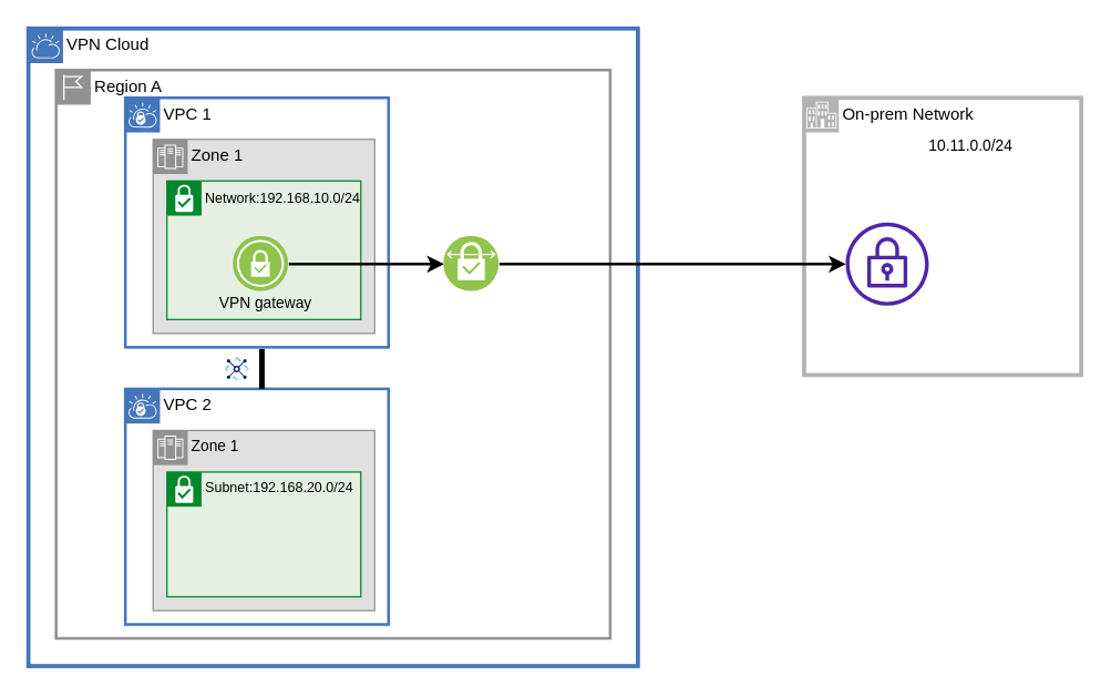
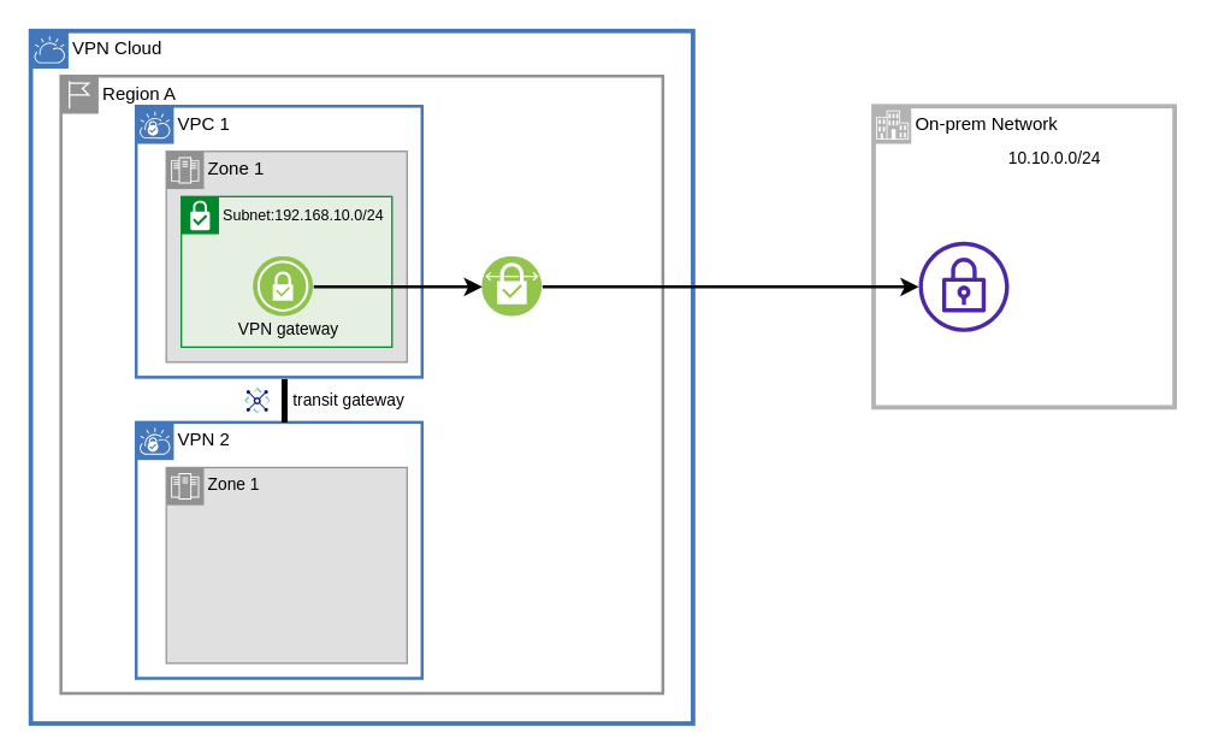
  <mxCell id="0" />
  <mxCell id="1" parent="0" />
  <mxCell id="2" value="VPN Cloud" style="shape=mxgraph.ibm.box;prType=cloud;fontStyle=0;verticalAlign=top;align=left;spacingLeft=32;spacingTop=4;fillColor=none;rounded=0;whiteSpace=wrap;html=1;strokeColor=#4376BB;strokeWidth=3;dashed=0;container=1;spacing=-4;collapsible=0;expand=0;recursiveResize=0;" vertex="1" parent="1"><mxGeometry x="20" y="20" width="440" height="460" as="geometry" /></mxCell>
  <mxCell id="3" value="Region A" style="shape=mxgraph.ibm.box;prType=region;fontStyle=0;verticalAlign=top;align=left;spacingLeft=32;spacingTop=4;fillColor=none;rounded=0;whiteSpace=wrap;html=1;strokeColor=#919191;strokeWidth=2;dashed=0;container=1;spacing=-4;collapsible=0;expand=0;recursiveResize=0;" vertex="1" parent="2"><mxGeometry x="20" y="30" width="400" height="410" as="geometry" /></mxCell>
  <mxCell id="4" value="VPC 1" style="shape=mxgraph.ibm.box;prType=vpc;fontStyle=0;verticalAlign=top;align=left;spacingLeft=32;spacingTop=4;fillColor=none;rounded=0;whiteSpace=wrap;html=1;strokeColor=#4376BB;strokeWidth=2;dashed=0;container=1;spacing=-4;collapsible=0;expand=0;recursiveResize=0;" vertex="1" parent="3"><mxGeometry x="50" y="20" width="190" height="180" as="geometry" /></mxCell>
  <mxCell id="5" value="Zone 1" style="shape=mxgraph.ibm.box;prType=zone;fontStyle=0;verticalAlign=top;align=left;spacingLeft=32;spacingTop=4;fillColor=#E0E0E0;rounded=0;whiteSpace=wrap;html=1;strokeColor=#919191;strokeWidth=1;dashed=0;container=1;spacing=-4;collapsible=0;expand=0;recursiveResize=0;" vertex="1" parent="4"><mxGeometry x="20" y="30" width="160" height="140" as="geometry" /></mxCell>
- <mxCell id="6" value="&lt;font style=&quot;font-size: 10px;&quot;&gt;Network:192.168.10.0/24&lt;/font&gt;" style="shape=mxgraph.ibm.box;prType=subnet;fontStyle=0;verticalAlign=top;align=left;spacingLeft=32;spacingTop=4;fillColor=#E6F0E2;rounded=0;whiteSpace=wrap;html=1;strokeColor=#00882B;strokeWidth=1;dashed=0;container=1;spacing=-4;collapsible=0;expand=0;recursiveResize=0;" vertex="1" parent="5"><mxGeometry x="10" y="30" width="140" height="100" as="geometry" /></mxCell>
+ <mxCell id="6" value="&lt;font style=&quot;font-size: 10px;&quot;&gt;Subnet:192.168.10.0/24&lt;/font&gt;" style="shape=mxgraph.ibm.box;prType=subnet;fontStyle=0;verticalAlign=top;align=left;spacingLeft=32;spacingTop=4;fillColor=#E6F0E2;rounded=0;whiteSpace=wrap;html=1;strokeColor=#00882B;strokeWidth=1;dashed=0;container=1;spacing=-4;collapsible=0;expand=0;recursiveResize=0;" vertex="1" parent="5"><mxGeometry x="10" y="30" width="140" height="100" as="geometry" /></mxCell>
  <mxCell id="7" value="" style="aspect=fixed;perimeter=ellipsePerimeter;html=1;align=center;shadow=0;dashed=0;fontColor=#4277BB;labelBackgroundColor=#ffffff;fontSize=12;spacingTop=3;image;image=img/lib/ibm/vpc/VPNGateway.svg;" vertex="1" parent="6"><mxGeometry x="48" y="40" width="40" height="40" as="geometry" /></mxCell>
  <mxCell id="8" value="&lt;font style=&quot;font-size: 11px;&quot;&gt;VPN gateway&lt;/font&gt;" style="text;html=1;align=center;verticalAlign=middle;resizable=0;points=[];autosize=1;strokeColor=none;fillColor=none;" vertex="1" parent="6"><mxGeometry x="26" y="73" width="90" height="30" as="geometry" /></mxCell>
- <mxCell id="9" value="VPC 2" style="shape=mxgraph.ibm.box;prType=vpc;fontStyle=0;verticalAlign=top;align=left;spacingLeft=32;spacingTop=4;fillColor=none;rounded=0;whiteSpace=wrap;html=1;strokeColor=#4376BB;strokeWidth=2;dashed=0;container=1;spacing=-4;collapsible=0;expand=0;recursiveResize=0;" vertex="1" parent="3"><mxGeometry x="50" y="230" width="190" height="170" as="geometry" /></mxCell>
+ <mxCell id="9" value="VPN 2" style="shape=mxgraph.ibm.box;prType=vpc;fontStyle=0;verticalAlign=top;align=left;spacingLeft=32;spacingTop=4;fillColor=none;rounded=0;whiteSpace=wrap;html=1;strokeColor=#4376BB;strokeWidth=2;dashed=0;container=1;spacing=-4;collapsible=0;expand=0;recursiveResize=0;" vertex="1" parent="3"><mxGeometry x="50" y="230" width="190" height="170" as="geometry" /></mxCell>
  <mxCell id="10" value="Zone 1" style="shape=mxgraph.ibm.box;prType=zone;fontStyle=0;verticalAlign=top;align=left;spacingLeft=32;spacingTop=4;fillColor=#E0E0E0;rounded=0;whiteSpace=wrap;html=1;strokeColor=#919191;strokeWidth=1;dashed=0;container=1;spacing=-4;collapsible=0;expand=0;recursiveResize=0;fontSize=11;" vertex="1" parent="9"><mxGeometry x="20" y="30" width="160" height="130" as="geometry" /></mxCell>
- <mxCell id="11" value="&lt;font style=&quot;font-size: 10px;&quot;&gt;Subnet:192.168.20.0/24&lt;/font&gt;" style="shape=mxgraph.ibm.box;prType=subnet;fontStyle=0;verticalAlign=top;align=left;spacingLeft=32;spacingTop=4;fillColor=#E6F0E2;rounded=0;whiteSpace=wrap;html=1;strokeColor=#00882B;strokeWidth=1;dashed=0;container=1;spacing=-4;collapsible=0;expand=0;recursiveResize=0;fontSize=11;" vertex="1" parent="10"><mxGeometry x="10" y="30" width="140" height="90" as="geometry" /></mxCell>
  <mxCell id="12" value="" style="aspect=fixed;perimeter=ellipsePerimeter;html=1;align=center;shadow=0;dashed=0;fontColor=#4277BB;labelBackgroundColor=#ffffff;fontSize=12;spacingTop=3;image;image=img/lib/ibm/vpc/TransitGateway.svg;" vertex="1" parent="3"><mxGeometry x="121" y="206" width="20" height="20" as="geometry" /></mxCell>
  <mxCell id="13" value="" style="html=1;labelBackgroundColor=#ffffff;jettySize=auto;orthogonalLoop=1;strokeWidth=4;fontSize=14;endArrow=none;endFill=0;rounded=0;entryX=0.503;entryY=1.007;entryDx=0;entryDy=0;entryPerimeter=0;exitX=0.503;exitY=0;exitDx=0;exitDy=0;exitPerimeter=0;strokeColor=#000000;" edge="1" parent="3"><mxGeometry width="60" height="60" relative="1" as="geometry"><mxPoint x="148.57" y="230" as="sourcePoint" /><mxPoint x="148.57" y="201.26" as="targetPoint" /></mxGeometry></mxCell>
  <mxCell id="14" value="" style="aspect=fixed;perimeter=ellipsePerimeter;html=1;align=center;shadow=0;dashed=0;fontColor=#4277BB;labelBackgroundColor=#ffffff;fontSize=12;spacingTop=3;image;image=img/lib/ibm/vpc/VPNConnection.svg;" vertex="1" parent="3"><mxGeometry x="280" y="120" width="40" height="40" as="geometry" /></mxCell>
  <mxCell id="15" style="edgeStyle=orthogonalEdgeStyle;rounded=0;orthogonalLoop=1;jettySize=auto;html=1;exitX=1;exitY=0.5;exitDx=0;exitDy=0;entryX=0;entryY=0.5;entryDx=0;entryDy=0;strokeColor=#000000;strokeWidth=2;fontSize=11;" edge="1" parent="3" source="7" target="14"><mxGeometry relative="1" as="geometry" /></mxCell>
+ <mxCell id="16" value="&lt;font style=&quot;font-size: 11px;&quot;&gt;transit gateway&lt;/font&gt;" style="text;html=1;align=center;verticalAlign=middle;resizable=0;points=[];autosize=1;strokeColor=none;fillColor=none;fontSize=10;" vertex="1" parent="3"><mxGeometry x="141" y="200" width="100" height="30" as="geometry" /></mxCell>
  <mxCell id="17" value="On-prem Network" style="shape=mxgraph.ibm.box;prType=enterprise;fontStyle=0;verticalAlign=top;align=left;spacingLeft=32;spacingTop=4;fillColor=none;rounded=0;whiteSpace=wrap;html=1;strokeColor=#B3B3B3;strokeWidth=3;dashed=0;container=1;spacing=-4;collapsible=0;expand=0;recursiveResize=0;" vertex="1" parent="1"><mxGeometry x="580" y="70" width="200" height="200" as="geometry" /></mxCell>
  <mxCell id="18" value="" style="sketch=0;outlineConnect=0;fontColor=#232F3E;gradientColor=none;fillColor=#4D27AA;strokeColor=none;dashed=0;verticalLabelPosition=bottom;verticalAlign=top;align=center;html=1;fontSize=12;fontStyle=0;aspect=fixed;pointerEvents=1;shape=mxgraph.aws4.vpn_gateway;" vertex="1" parent="17"><mxGeometry x="30" y="90" width="60" height="60" as="geometry" /></mxCell>
- <mxCell id="19" value="10.11.0.0/24" style="text;html=1;align=center;verticalAlign=middle;resizable=0;points=[];autosize=1;strokeColor=none;fillColor=none;fontSize=11;" vertex="1" parent="17"><mxGeometry x="80" y="20" width="80" height="30" as="geometry" /></mxCell>
+ <mxCell id="19" value="10.10.0.0/24" style="text;html=1;align=center;verticalAlign=middle;resizable=0;points=[];autosize=1;strokeColor=none;fillColor=none;fontSize=11;" vertex="1" parent="17"><mxGeometry x="80" y="20" width="80" height="30" as="geometry" /></mxCell>
  <mxCell id="20" style="edgeStyle=orthogonalEdgeStyle;rounded=0;orthogonalLoop=1;jettySize=auto;html=1;exitX=1;exitY=0.5;exitDx=0;exitDy=0;strokeColor=#000000;strokeWidth=2;fontSize=11;" edge="1" parent="1" source="14" target="18"><mxGeometry relative="1" as="geometry" /></mxCell>
